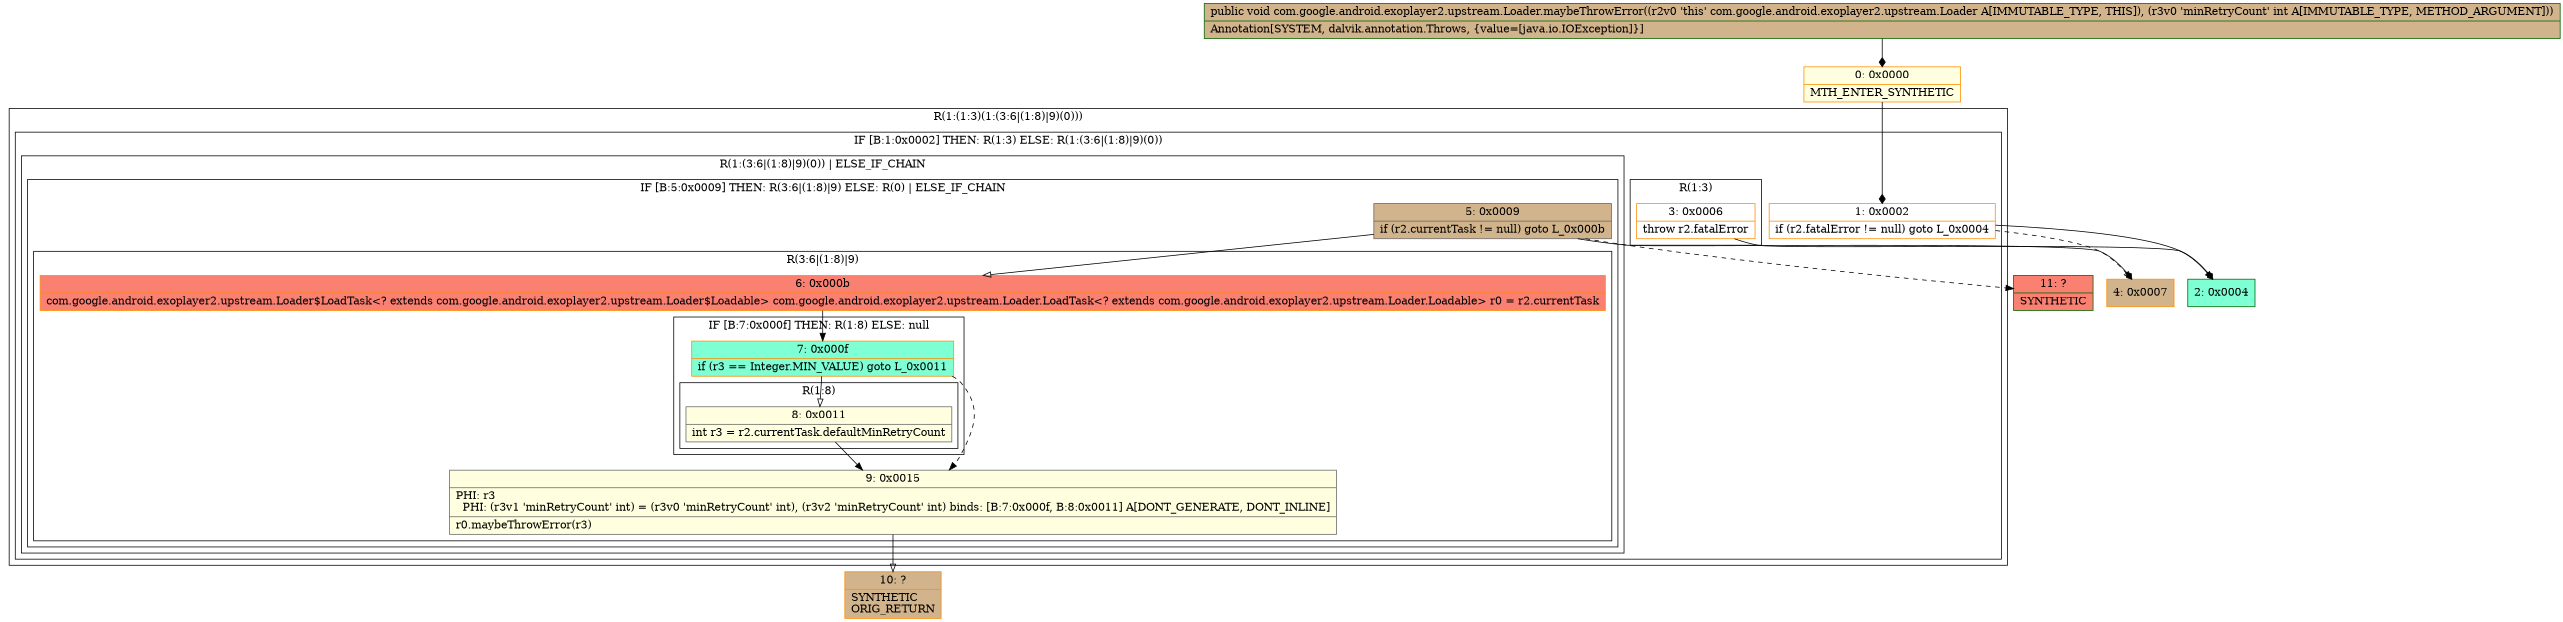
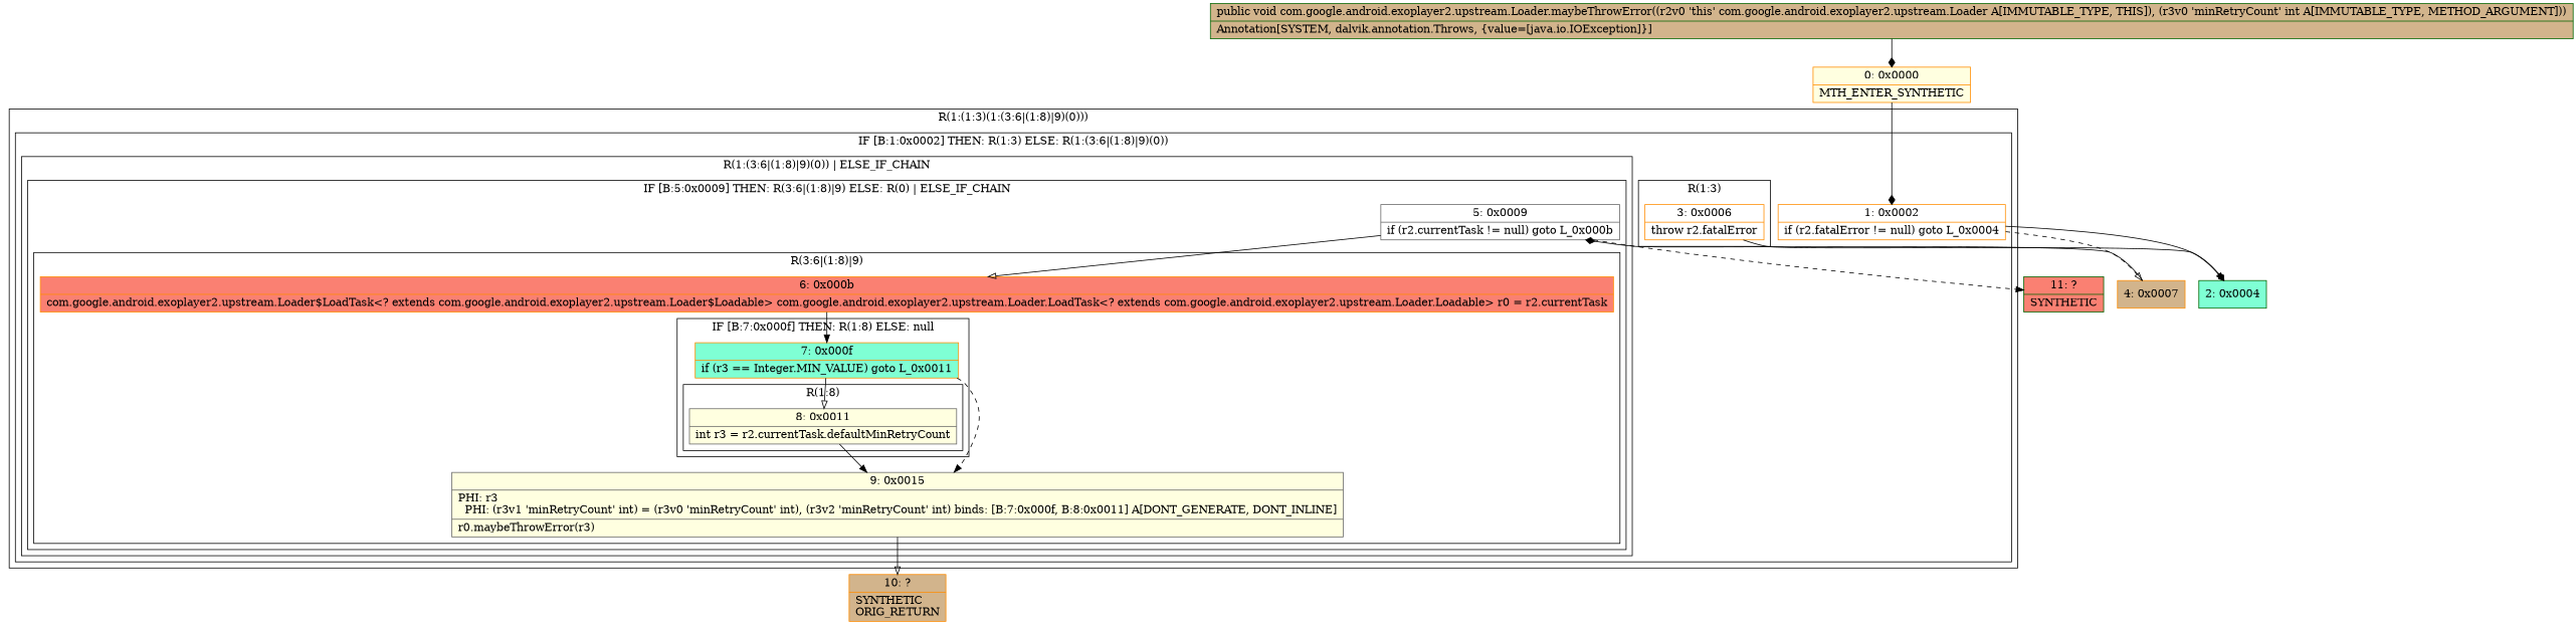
  digraph {
    node [color=darkorange fillcolor=tan shape=record style=filled]
    edge [arrowhead=normal]
    n1 [fillcolor=white label="{3\:\ 0x0006|throw r2.fatalError\l}"]
    n2 [color=gray40 fillcolor=lightyellow label="{8\:\ 0x0011|int r3 = r2.currentTask.defaultMinRetryCount\l}"]
    n3 [fillcolor=aquamarine label="{7\:\ 0x000f|if (r3 == Integer.MIN_VALUE) goto L_0x0011\l}"]
    n4 [fillcolor=salmon label="{6\:\ 0x000b|com.google.android.exoplayer2.upstream.Loader$LoadTask\<? extends com.google.android.exoplayer2.upstream.Loader$Loadable\> com.google.android.exoplayer2.upstream.Loader.LoadTask\<? extends com.google.android.exoplayer2.upstream.Loader.Loadable\> r0 = r2.currentTask\l}"]
    n5 [color=gray40 fillcolor=lightyellow label="{9\:\ 0x0015|PHI: r3 \l  PHI: (r3v1 'minRetryCount' int) = (r3v0 'minRetryCount' int), (r3v2 'minRetryCount' int) binds: [B:7:0x000f, B:8:0x0011] A[DONT_GENERATE, DONT_INLINE]\l|r0.maybeThrowError(r3)\l}"]
-   n6 [color=gray40 label="{5\:\ 0x0009|if (r2.currentTask != null) goto L_0x000b\l}"]
+   n6 [color=gray40 fillcolor=white label="{5\:\ 0x0009|if (r2.currentTask != null) goto L_0x000b\l}"]
    n7 [fillcolor=white label="{1\:\ 0x0002|if (r2.fatalError != null) goto L_0x0004\l}"]
    n8 [color=darkgreen fillcolor=aquamarine label="{2\:\ 0x0004}"]
    n9 [label="{10\:\ ?|SYNTHETIC\lORIG_RETURN\l}"]
    n10 [color=darkgreen fillcolor=salmon label="{11\:\ ?|SYNTHETIC\l}"]
    n11 [label="{4\:\ 0x0007}"]
    n12 [fillcolor=lightyellow label="{0\:\ 0x0000|MTH_ENTER_SYNTHETIC\l}"]
    n13 [color=darkgreen label="{public void com.google.android.exoplayer2.upstream.Loader.maybeThrowError((r2v0 'this' com.google.android.exoplayer2.upstream.Loader A[IMMUTABLE_TYPE, THIS]), (r3v0 'minRetryCount' int A[IMMUTABLE_TYPE, METHOD_ARGUMENT]))  | Annotation[SYSTEM, dalvik.annotation.Throws, \{value=[java.io.IOException]\}]\l}"]
    subgraph cluster_1 {
      label="R(1:(1:3)(1:(3:6|(1:8)|9)(0)))"
      subgraph cluster_2 {
        label="IF [B:1:0x0002] THEN: R(1:3) ELSE: R(1:(3:6|(1:8)|9)(0))"
        n7
        subgraph cluster_3 {
          label="R(1:3)"
          n1
        }
        subgraph cluster_4 {
          label="R(1:(3:6|(1:8)|9)(0)) | ELSE_IF_CHAIN\l"
          subgraph cluster_5 {
            label="IF [B:5:0x0009] THEN: R(3:6|(1:8)|9) ELSE: R(0) | ELSE_IF_CHAIN\l"
            n6
            subgraph cluster_6 {
              label="R(3:6|(1:8)|9)"
              n4
              n5
              subgraph cluster_7 {
                label="IF [B:7:0x000f] THEN: R(1:8) ELSE: null"
                n3
                subgraph cluster_8 {
                  label="R(1:8)"
                  n2
                }
              }
            }
            subgraph cluster_9 {
              label="R(0)"
            }
          }
        }
      }
    }
    n1 -> n8 [arrowhead=diamond]
    n2 -> n5
    n3 -> n2 [arrowhead=onormal]
    n3 -> n5 [style=dashed]
    n4 -> n3
    n5 -> n9 [arrowhead=onormal]
    n6 -> n4 [arrowhead=onormal]
    n6 -> n10 [style=dashed]
    n7 -> n8
    n7 -> n11 [arrowhead=onormal style=dashed]
-   n6 -> n11 [arrowhead=diamond]
+   n11 -> n6 [arrowhead=diamond]
    n12 -> n7 [arrowhead=diamond]
    n13 -> n12 [arrowhead=diamond]
  }
